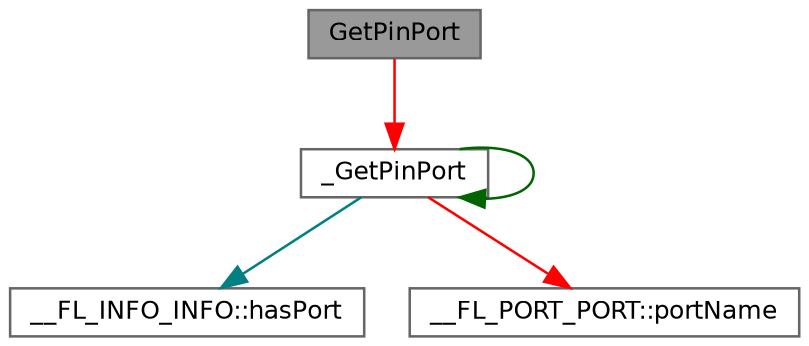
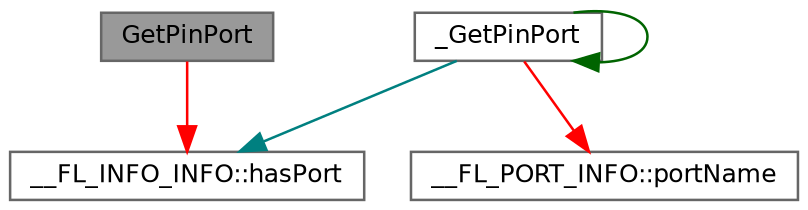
  digraph {
    rankdir=TB
    node [color=grey40 fillcolor=white fontname=Helvetica fontsize=10 shape=box style=filled]
    edge [color=red fontname=Helvetica fontsize=10 labelfontname=Helvetica labelfontsize=10 style=solid]
    n1 [color=gray40 fillcolor=grey60 fontcolor=black height=0.2 label=GetPinPort width=0.4]
    n2 [height=0.2 label=_GetPinPort width=0.4]
    n3 [height=0.2 label="__FL_INFO_INFO::hasPort" width=0.4]
-   n4 [height=0.2 label="__FL_PORT_PORT::portName" width=0.4]
-   n1 -> n2
+   n4 [height=0.2 label="__FL_PORT_INFO::portName" width=0.4]
+   n1 -> n3
    n2 -> n2 [color=darkgreen]
    n2 -> n3 [color=teal]
    n2 -> n4
  }
